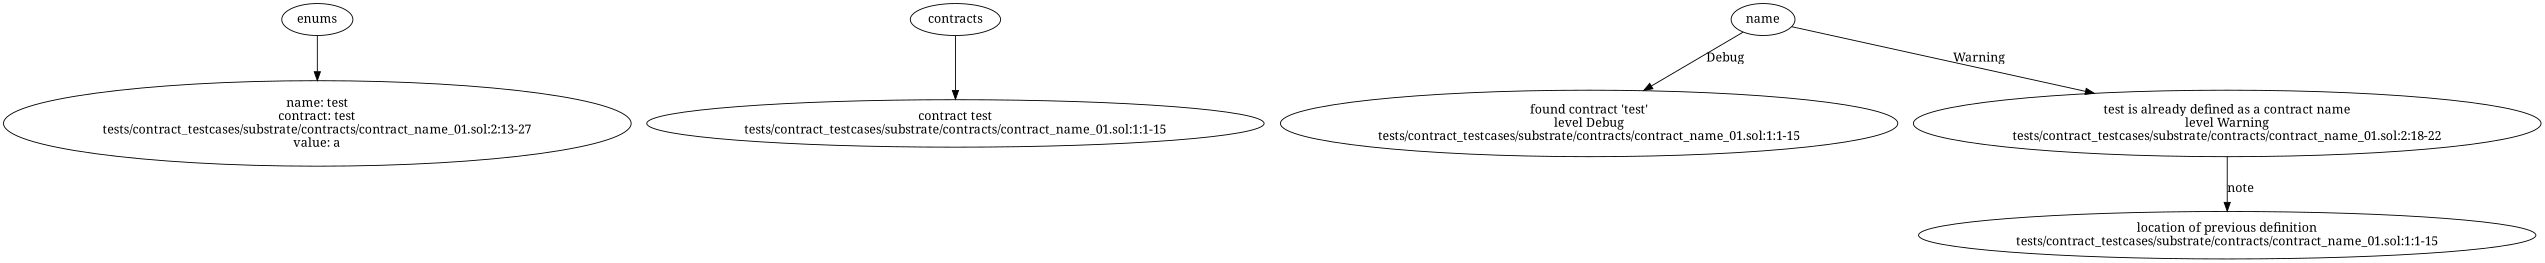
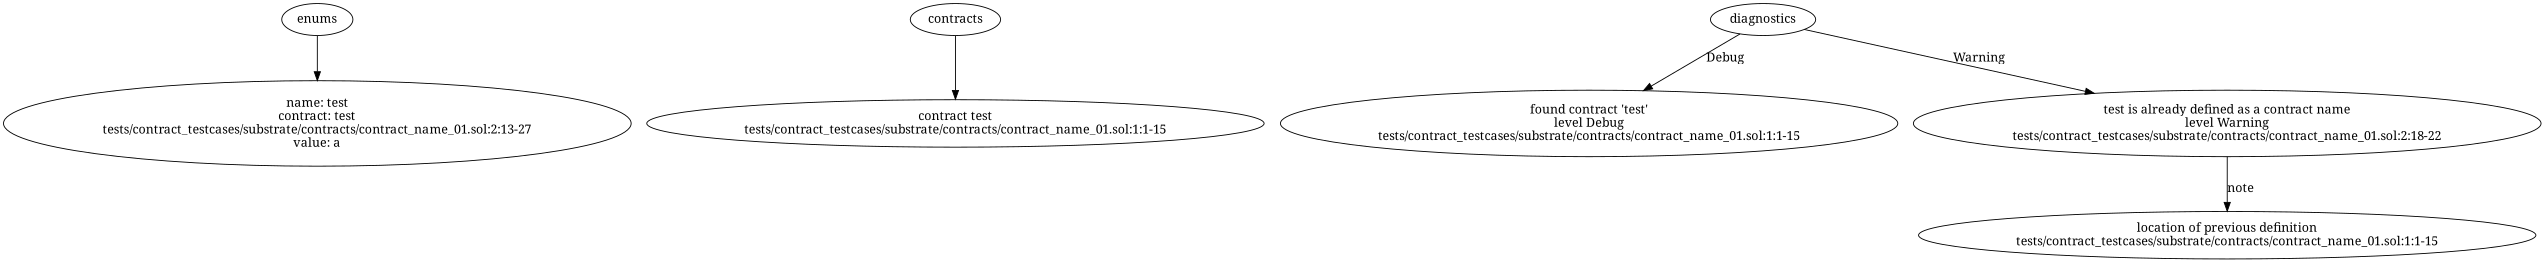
  strict digraph {
    fontname="Noto Serif"
    node [fontname="Noto Serif"]
    edge [fontname="Noto Serif"]
    n1 [label="name: test\ncontract: test\ntests/contract_testcases/substrate/contracts/contract_name_01.sol:2:13-27\nvalue: a"]
    n2 [label="contract test\ntests/contract_testcases/substrate/contracts/contract_name_01.sol:1:1-15"]
    n3 [label="found contract 'test'\nlevel Debug\ntests/contract_testcases/substrate/contracts/contract_name_01.sol:1:1-15"]
    n4 [label="test is already defined as a contract name\nlevel Warning\ntests/contract_testcases/substrate/contracts/contract_name_01.sol:2:18-22"]
    n5 [label="location of previous definition\ntests/contract_testcases/substrate/contracts/contract_name_01.sol:1:1-15"]
    enums
    contracts
-   diagnostics [label=name]
+   diagnostics
    n4 -> n5 [label=note]
    enums -> n1
    contracts -> n2
    diagnostics -> n3 [label=Debug]
    diagnostics -> n4 [label=Warning]
  }
